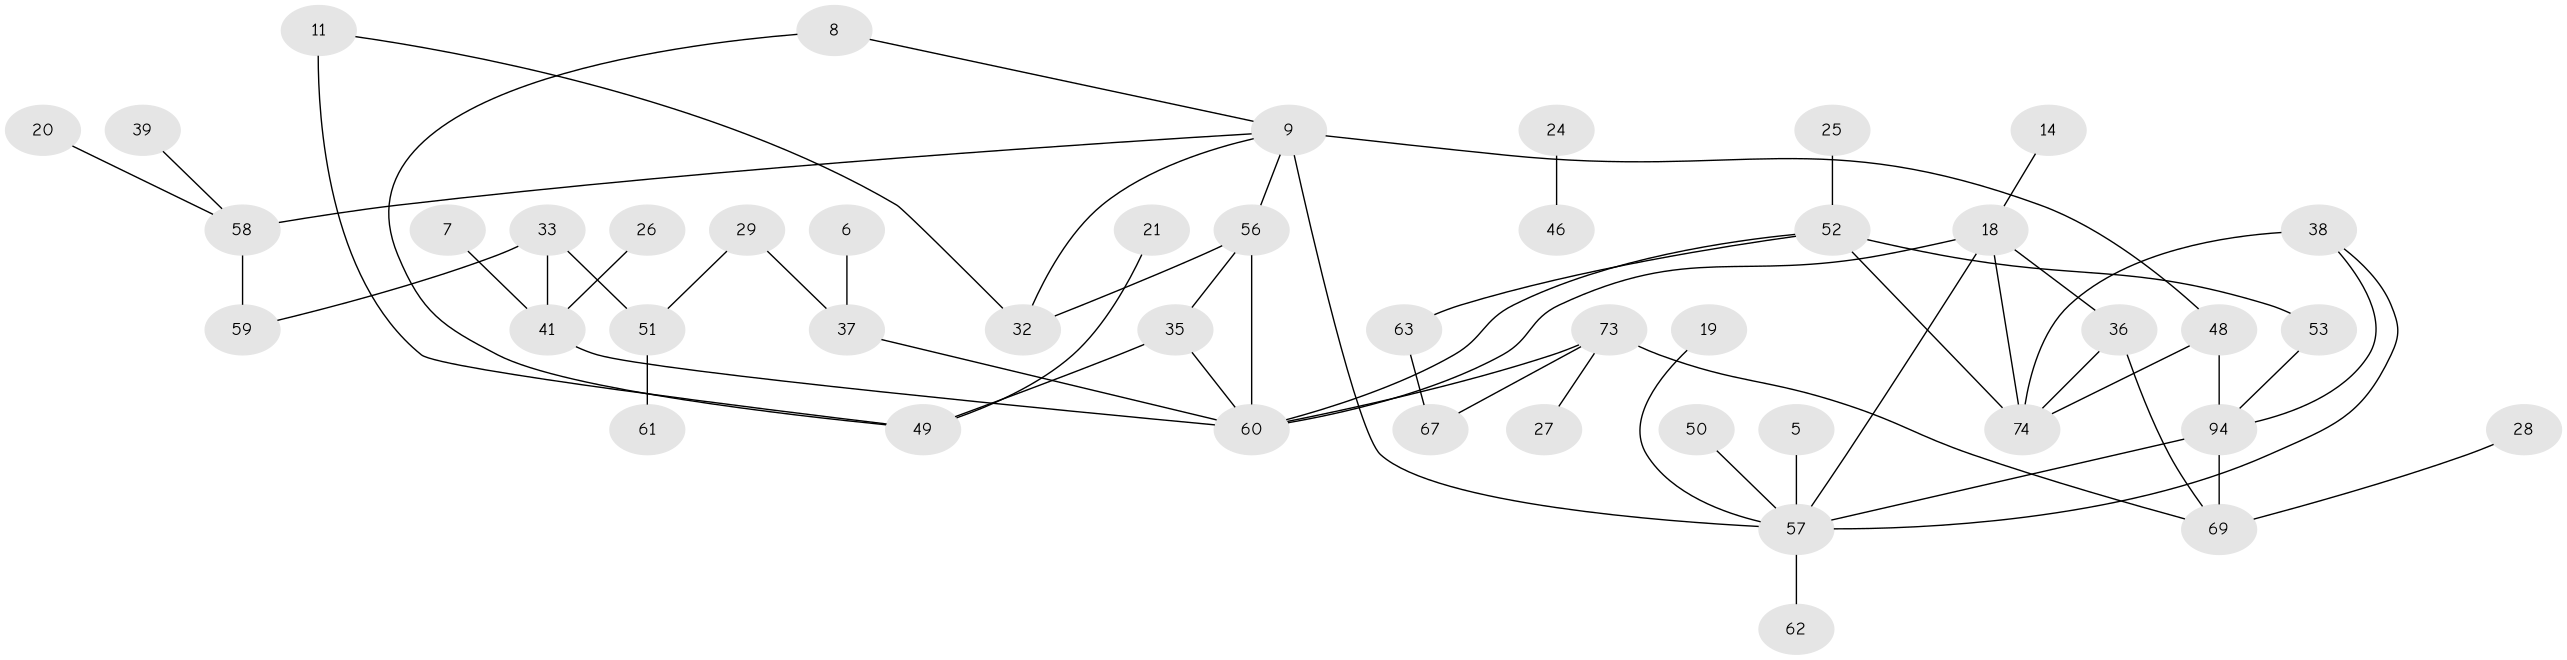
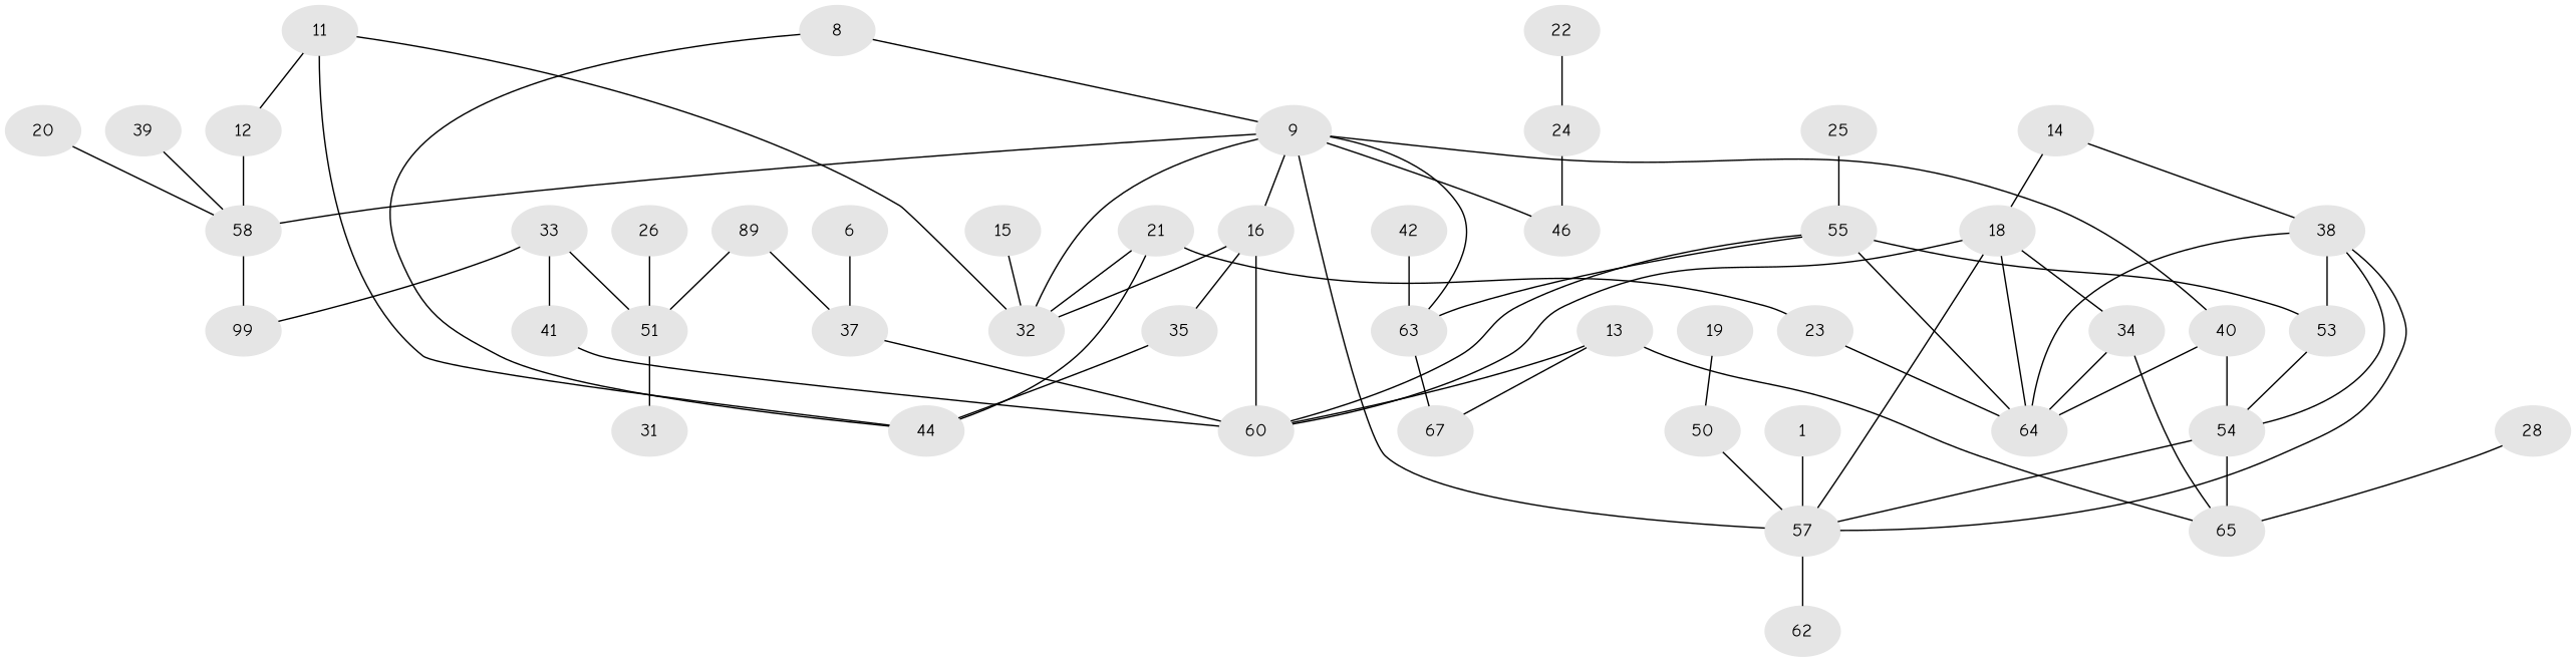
  graph {
    fontname="Comic Neue"
    node [color=gray90 fontname="Comic Neue" style=filled]
    edge [fontname="Comic Neue" weight=1.0]
-   5
+   5 [label=1]
    57
    62
    6
    37
    60
-   7
    41
    8
-   49
+   49 [label=44]
    9
    14
    18
    38
-   16 [label=56]
+   16
    32
    46
-   48
+   48 [label=40]
    58
    63
    35
-   64 [label=74]
-   54 [label=94]
-   59
+   64
+   54
+   59 [label=99]
    67
    11
-   13 [label=73]
-   27
-   65 [label=69]
-   34 [label=36]
+   12
+   13
+   65
+   34
    53
+   15
    19
    20
    21
+   23
+   22
    24
    25
-   52
+   52 [label=55]
    26
    51
-   61
+   61 [label=31]
    28
-   29
+   29 [label=89]
    33
    39
+   42
    50
    5 -- 57
    57 -- 62
    6 -- 37
    37 -- 60
-   7 -- 41
    41 -- 60
    8 -- 49
    8 -- 9
    9 -- 57
    9 -- 16
    9 -- 32
+   9 -- 46
    9 -- 48
    9 -- 58
+   9 -- 63
    14 -- 18
+   14 -- 38
    18 -- 57
    18 -- 60
    18 -- 64
    18 -- 34
    38 -- 57
    38 -- 64
    38 -- 54
+   38 -- 53
    16 -- 60 [weight=2.0]
    16 -- 32
    16 -- 35
    48 -- 64 [weight=2.0]
    48 -- 54
    58 -- 59 [weight=2.0]
    63 -- 67
-   35 -- 60
    35 -- 49
    54 -- 57
    54 -- 65 [weight=2.0]
    11 -- 49
    11 -- 32
+   11 -- 12
+   12 -- 58
    13 -- 60
    13 -- 67
-   13 -- 27
    13 -- 65
    34 -- 64
    34 -- 65
    53 -- 54
-   19 -- 57
+   15 -- 32
+   19 -- 50
    20 -- 58
    21 -- 49
+   21 -- 32
+   21 -- 23
+   23 -- 64 [weight=2.0]
+   22 -- 24
    24 -- 46
    25 -- 52
    52 -- 60
    52 -- 63
    52 -- 64
    52 -- 53
-   26 -- 41
+   26 -- 51
    51 -- 61
    28 -- 65
    29 -- 37
    29 -- 51
    33 -- 41
    33 -- 59
    33 -- 51 [weight=2.0]
    39 -- 58
+   42 -- 63
    50 -- 57
  }
